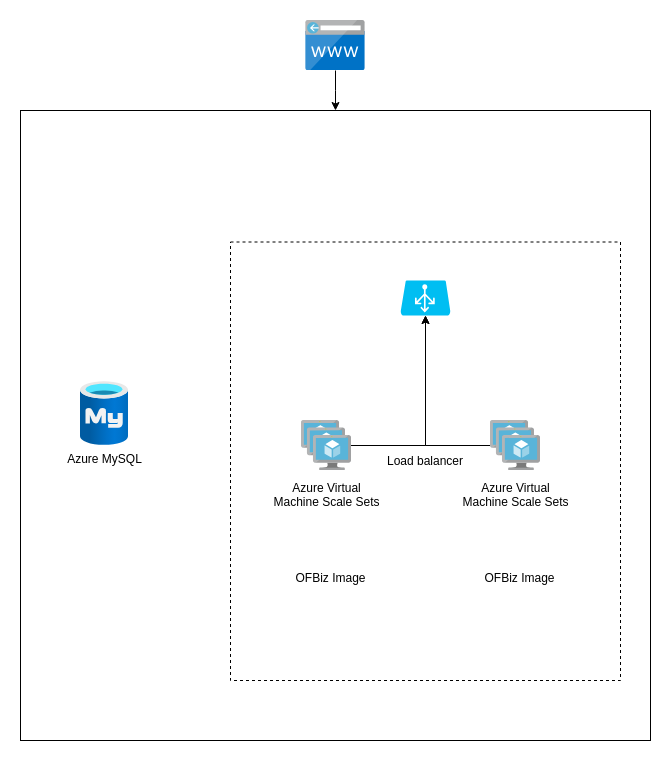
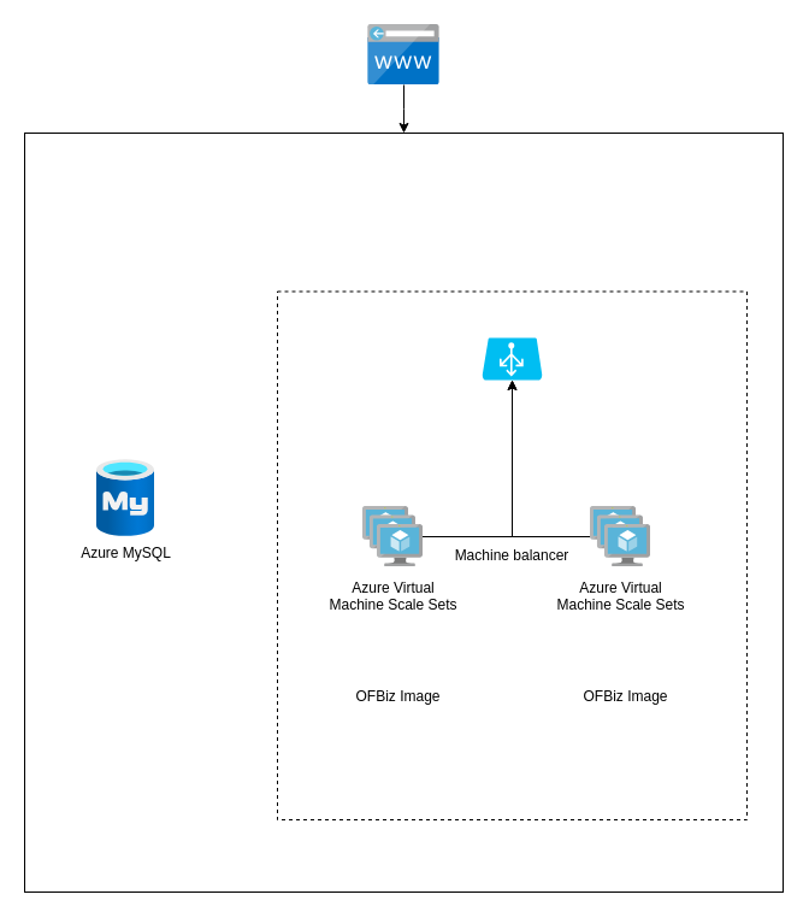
  <mxCell id="0" />
  <mxCell id="1" parent="0" />
  <mxCell id="2" value="" style="rounded=0;whiteSpace=wrap;html=1;" vertex="1" parent="1"><mxGeometry x="20" y="110" width="630" height="630" as="geometry" /></mxCell>
  <mxCell id="3" style="edgeStyle=orthogonalEdgeStyle;rounded=0;orthogonalLoop=1;jettySize=auto;html=1;entryX=0.5;entryY=1;entryDx=0;entryDy=0;entryPerimeter=0;" edge="1" parent="1" source="4" target="9"><mxGeometry relative="1" as="geometry" /></mxCell>
  <mxCell id="4" value="Azure Virtual&lt;br&gt;Machine Scale Sets" style="aspect=fixed;html=1;perimeter=none;align=center;shadow=0;dashed=0;image;fontSize=12;image=img/lib/mscae/VM_Scale_Set.svg;labelBackgroundColor=#ffffff;spacingTop=4;" vertex="1" parent="1"><mxGeometry x="301" y="420" width="50" height="50" as="geometry" /></mxCell>
  <mxCell id="5" style="edgeStyle=orthogonalEdgeStyle;rounded=0;orthogonalLoop=1;jettySize=auto;html=1;" edge="1" parent="1" source="6" target="9"><mxGeometry relative="1" as="geometry" /></mxCell>
  <mxCell id="6" value="Azure Virtual&lt;br&gt;Machine Scale Sets" style="aspect=fixed;html=1;perimeter=none;align=center;shadow=0;dashed=0;image;fontSize=12;image=img/lib/mscae/VM_Scale_Set.svg;labelBackgroundColor=#ffffff;spacingTop=4;" vertex="1" parent="1"><mxGeometry x="490" y="420" width="50" height="50" as="geometry" /></mxCell>
  <mxCell id="7" value="OFBiz Image" style="shape=image;html=1;verticalAlign=top;verticalLabelPosition=bottom;labelBackgroundColor=#ffffff;imageAspect=0;aspect=fixed;image=https://cdn4.iconfinder.com/data/icons/logos-and-brands/512/97_Docker_logo_logos-128.png" vertex="1" parent="1"><mxGeometry x="301" y="505.5" width="58" height="58" as="geometry" /></mxCell>
  <mxCell id="8" value="OFBiz Image" style="shape=image;html=1;verticalAlign=top;verticalLabelPosition=bottom;labelBackgroundColor=#ffffff;imageAspect=0;aspect=fixed;image=https://cdn4.iconfinder.com/data/icons/logos-and-brands/512/97_Docker_logo_logos-128.png" vertex="1" parent="1"><mxGeometry x="490" y="505.5" width="58" height="58" as="geometry" /></mxCell>
  <mxCell id="9" value="" style="verticalLabelPosition=bottom;html=1;verticalAlign=top;align=center;strokeColor=none;fillColor=#00BEF2;shape=mxgraph.azure.azure_load_balancer;" vertex="1" parent="1"><mxGeometry x="400" y="280" width="50" height="35" as="geometry" /></mxCell>
  <mxCell id="10" value="Azure MySQL" style="aspect=fixed;html=1;points=[];align=center;image;fontSize=12;image=img/lib/azure2/databases/Azure_Database_MySQL_Server.svg;" vertex="1" parent="1"><mxGeometry x="80" y="381" width="48" height="64" as="geometry" /></mxCell>
- <mxCell id="11" value="Load balancer" style="rounded=0;whiteSpace=wrap;html=1;dashed=1;fillColor=none;" vertex="1" parent="1"><mxGeometry x="230" y="241.5" width="390" height="438.5" as="geometry" /></mxCell>
+ <mxCell id="11" value="Machine balancer" style="rounded=0;whiteSpace=wrap;html=1;dashed=1;fillColor=none;" vertex="1" parent="1"><mxGeometry x="230" y="241.5" width="390" height="438.5" as="geometry" /></mxCell>
  <mxCell id="12" value="" style="edgeStyle=orthogonalEdgeStyle;rounded=0;orthogonalLoop=1;jettySize=auto;html=1;" edge="1" parent="1" source="13" target="2"><mxGeometry relative="1" as="geometry" /></mxCell>
  <mxCell id="13" value="" style="aspect=fixed;html=1;points=[];align=center;image;fontSize=12;image=img/lib/mscae/CustomDomain.svg;dashed=1;fillColor=none;" vertex="1" parent="1"><mxGeometry x="305.24" y="20" width="59.52" height="50" as="geometry" /></mxCell>
